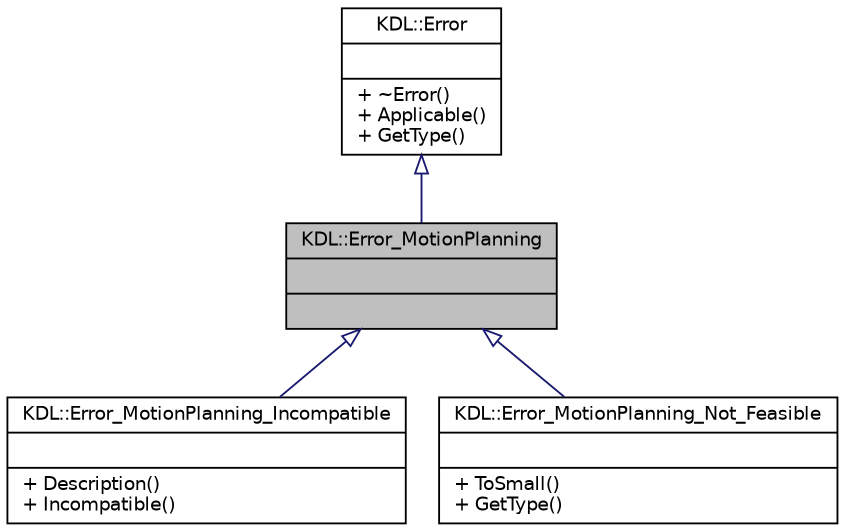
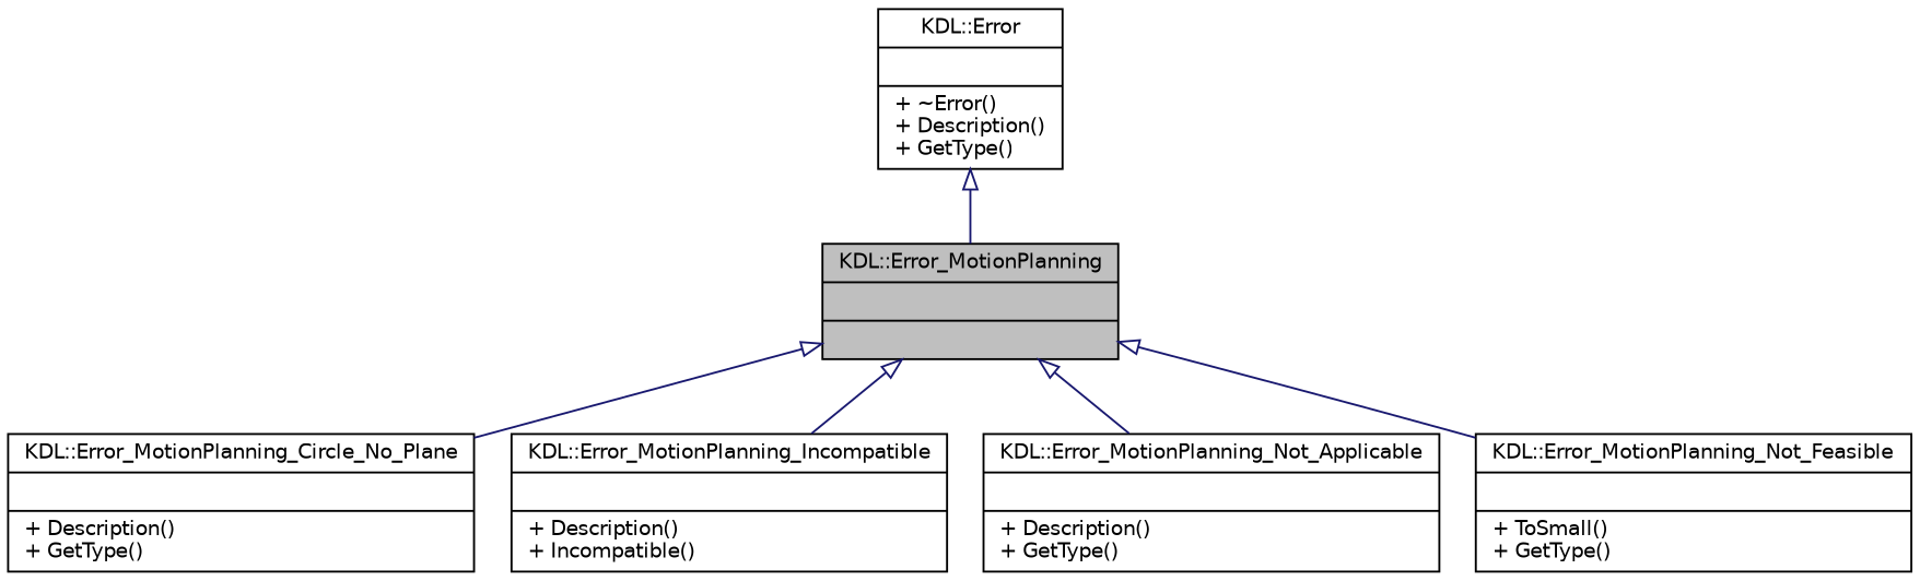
  digraph {
    node [color=black fillcolor=white fontname=Helvetica fontsize=10 shape=record style=filled]
    edge [arrowtail=empty color=midnightblue dir=back fontname=Helvetica fontsize=10 labelfontname=Helvetica labelfontsize=10 style=solid]
    n1 [fillcolor=grey75 fontcolor=black height=0.2 label="{KDL::Error_MotionPlanning\n||}" width=0.4]
+   n2 [height=0.2 label="{KDL::Error_MotionPlanning_Circle_No_Plane\n||+ Description()\l+ GetType()\l}" width=0.4]
    n3 [height=0.2 label="{KDL::Error_MotionPlanning_Incompatible\n||+ Description()\l+ Incompatible()\l}" width=0.4]
+   n4 [height=0.2 label="{KDL::Error_MotionPlanning_Not_Applicable\n||+ Description()\l+ GetType()\l}" width=0.4]
    n5 [height=0.2 label="{KDL::Error_MotionPlanning_Not_Feasible\n||+ ToSmall()\l+ GetType()\l}" width=0.4]
-   n6 [height=0.2 label="{KDL::Error\n||+ ~Error()\l+ Applicable()\l+ GetType()\l}" width=0.4]
+   n6 [height=0.2 label="{KDL::Error\n||+ ~Error()\l+ Description()\l+ GetType()\l}" width=0.4]
+   n1 -> n2
    n1 -> n3
+   n1 -> n4
    n1 -> n5
    n6 -> n1
  }
